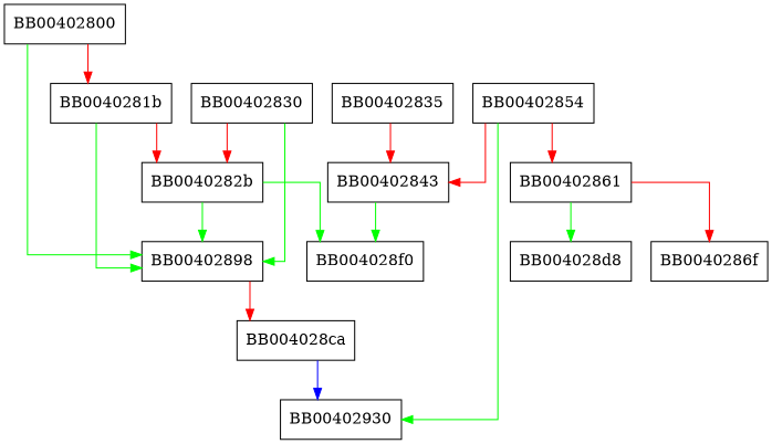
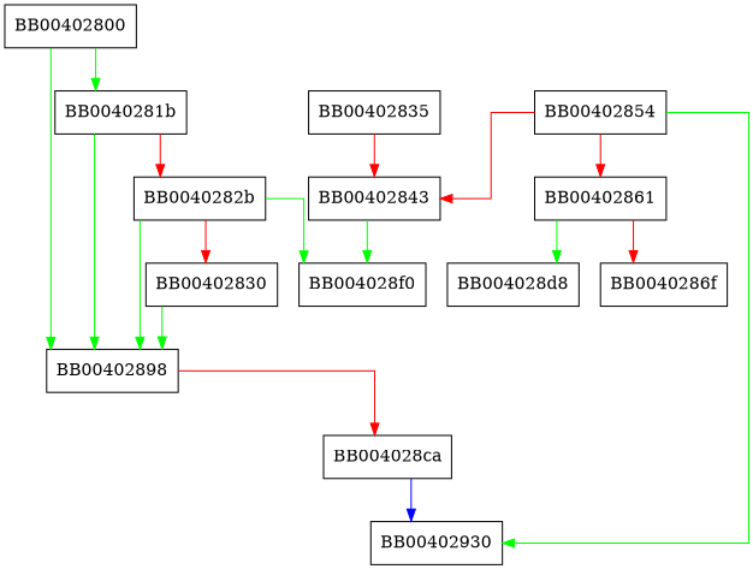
  digraph {
    splines=ortho
    node [shape=box]
    edge [color=green]
    BB00402800
    BB00402898
    BB0040281b
    BB004028ca
    BB0040282b
    BB00402930
    BB00402830
    BB004028f0
    BB00402835
    BB00402843
    BB00402854
    BB00402861
    BB004028d8
    BB0040286f
    BB00402800 -> BB00402898
-   BB00402800 -> BB0040281b [color=red]
+   BB00402800 -> BB0040281b
    BB00402898 -> BB004028ca [color=red]
    BB0040281b -> BB00402898
    BB0040281b -> BB0040282b [color=red]
    BB004028ca -> BB00402930 [color=blue]
    BB0040282b -> BB00402898
-   BB00402830 -> BB0040282b [color=red]
+   BB0040282b -> BB00402830 [color=red]
    BB0040282b -> BB004028f0
    BB00402830 -> BB00402898
    BB00402835 -> BB00402843 [color=red]
    BB00402843 -> BB004028f0
    BB00402854 -> BB00402930
    BB00402854 -> BB00402843 [color=red]
    BB00402854 -> BB00402861 [color=red]
    BB00402861 -> BB004028d8
    BB00402861 -> BB0040286f [color=red]
  }
